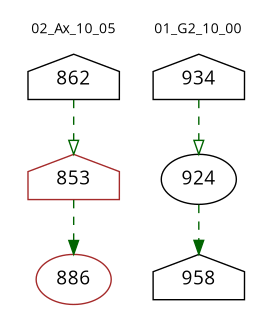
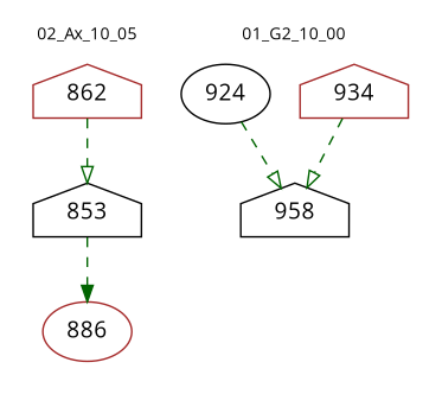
  digraph {
    fontname="Open Sans"
    node [color=black fontname="Open Sans" shape=house]
    edge [arrowhead=onormal color=darkgreen fontname="Open Sans" style=dashed]
-   n1 [label=862]
-   n2 [color=brown label=853]
+   n1 [color=brown label=862]
+   n2 [label=853]
    n3 [color=brown label=886 shape=ellipse]
-   n4 [label=934]
+   n4 [color=brown label=934]
    n5 [label=924 shape=ellipse]
    n6 [label=958]
    subgraph cluster_1 {
      color=white
      fontsize=10
      label="02_Ax_10_05"
      n1
      n2
      n3
    }
    subgraph cluster_2 {
      color=white
      fontsize=10
      label="01_G2_10_00"
      n4
      n5
      n6
    }
    n1 -> n2
    n2 -> n3 [arrowhead=normal]
-   n4 -> n5
-   n5 -> n6 [arrowhead=normal]
+   n4 -> n6
+   n5 -> n6
  }
